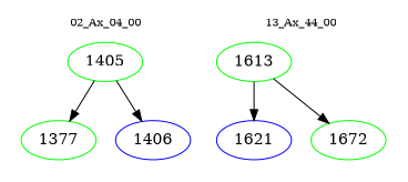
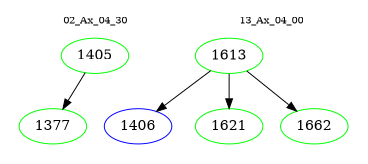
  digraph {
    node [color=green]
    edge [color=black]
    n1 [label=1405]
    n2 [label=1377]
    n3 [color=blue label=1406]
    n4 [label=1613]
-   n5 [color=blue label=1621]
-   n6 [label=1672]
+   n5 [label=1621]
+   n6 [label=1662]
    subgraph cluster_1 {
      color=white
      fontsize=10
-     label="02_Ax_04_00"
+     label="02_Ax_04_30"
      n1
      n2
      n3
    }
    subgraph cluster_2 {
      color=white
      fontsize=10
-     label="13_Ax_44_00"
+     label="13_Ax_04_00"
      n4
      n5
      n6
    }
    n1 -> n2
-   n1 -> n3
+   n4 -> n3
    n4 -> n5
    n4 -> n6
  }
